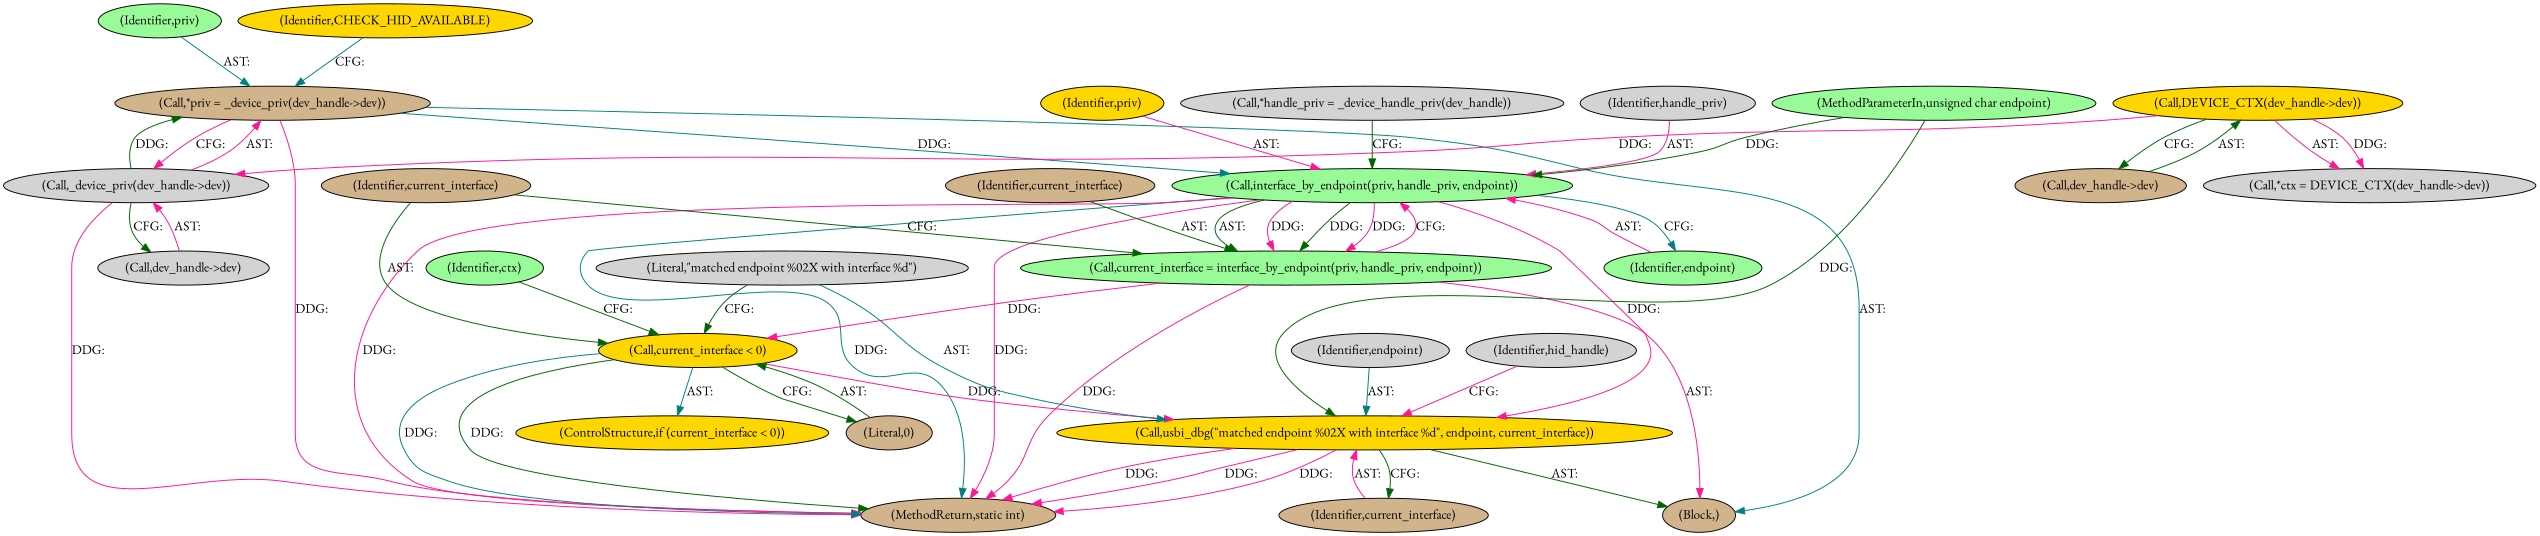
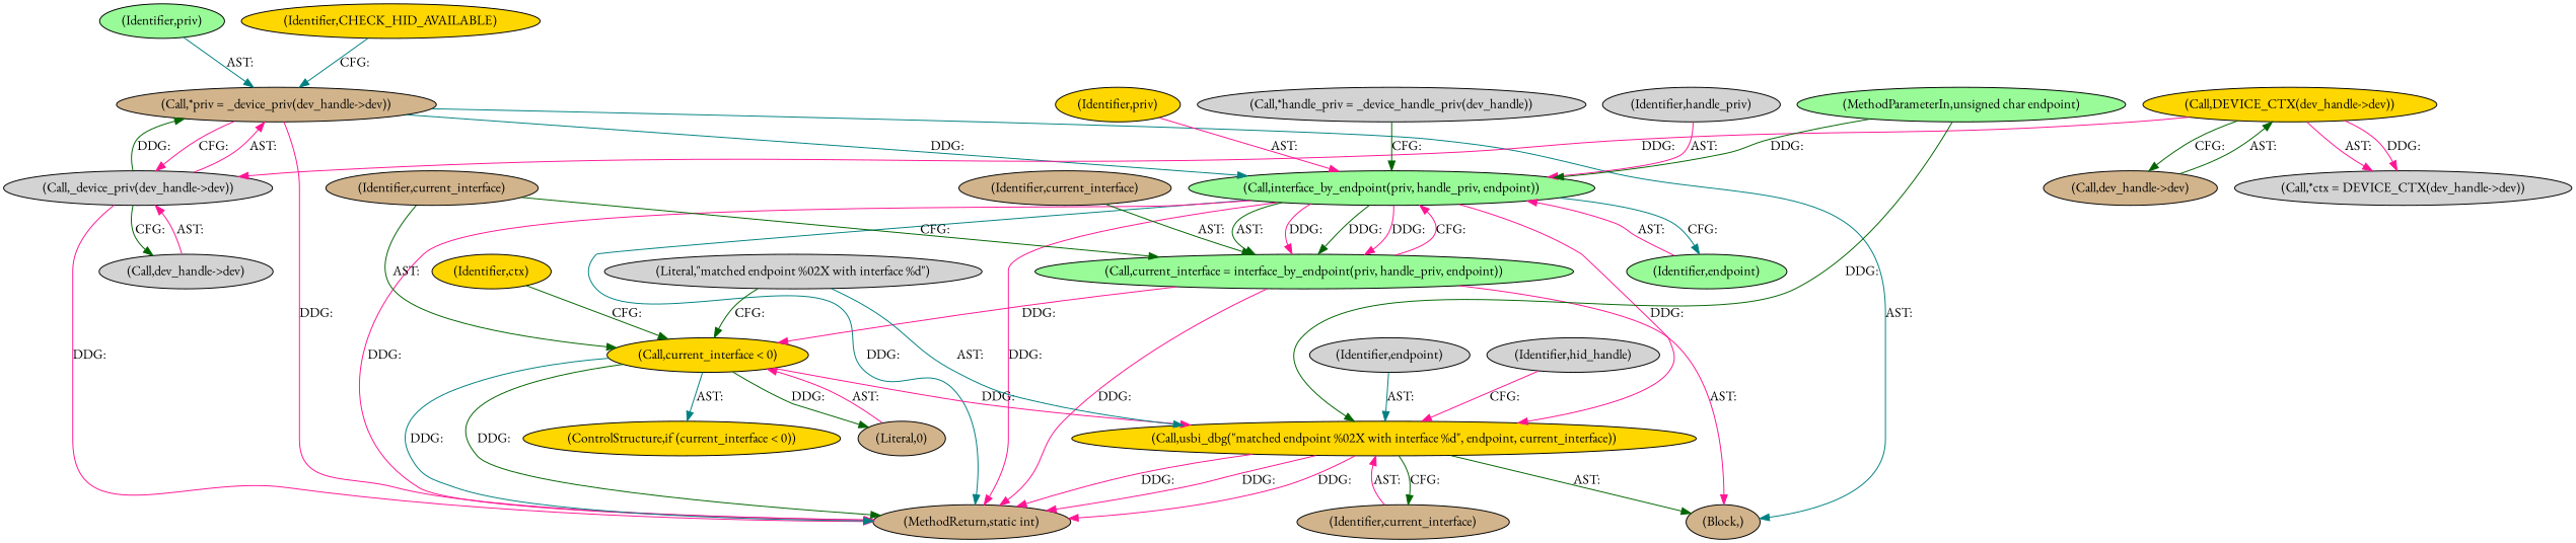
  digraph {
    fontname="EB Garamond"
    node [fillcolor=tan fontname="EB Garamond" style=filled]
    edge [color=deeppink fontname="EB Garamond"]
    n1 [label="(Call,*priv = _device_priv(dev_handle->dev))"]
    n2 [fillcolor=lightgrey label="(Call,_device_priv(dev_handle->dev))"]
    n3 [fillcolor=palegreen label="(Call,interface_by_endpoint(priv, handle_priv, endpoint))"]
    n4 [label="(MethodReturn,static int)"]
    n5 [label="(Block,)"]
    n6 [fillcolor=lightgrey label="(Call,dev_handle->dev)"]
    n7 [fillcolor=palegreen label="(Call,current_interface = interface_by_endpoint(priv, handle_priv, endpoint))"]
    n8 [fillcolor=gold label="(Call,usbi_dbg(\"matched endpoint %02X with interface %d\", endpoint, current_interface))"]
    n9 [fillcolor=palegreen label="(Identifier,endpoint)"]
    n10 [fillcolor=gold label="(Call,DEVICE_CTX(dev_handle->dev))"]
    n11 [label="(Call,dev_handle->dev)"]
    n12 [fillcolor=lightgrey label="(Call,*ctx = DEVICE_CTX(dev_handle->dev))"]
    n13 [fillcolor=gold label="(Call,current_interface < 0)"]
    n14 [label="(Identifier,current_interface)"]
    n15 [label="(Literal,0)"]
    n16 [fillcolor=gold label="(ControlStructure,if (current_interface < 0))"]
    n17 [fillcolor=gold label="(Identifier,priv)"]
    n18 [fillcolor=lightgrey label="(Identifier,endpoint)"]
    n19 [fillcolor=lightgrey label="(Literal,\"matched endpoint %02X with interface %d\")"]
    n20 [fillcolor=palegreen label="(Identifier,priv)"]
    n21 [fillcolor=lightgrey label="(Call,*handle_priv = _device_handle_priv(dev_handle))"]
    n22 [label="(Identifier,current_interface)"]
    n23 [fillcolor=lightgrey label="(Identifier,handle_priv)"]
    n24 [label="(Identifier,current_interface)"]
    n25 [fillcolor=lightgrey label="(Identifier,hid_handle)"]
-   n26 [fillcolor=palegreen label="(Identifier,ctx)"]
+   n26 [fillcolor=gold label="(Identifier,ctx)"]
    n27 [fillcolor=palegreen label="(MethodParameterIn,unsigned char endpoint)"]
    n28 [fillcolor=gold label="(Identifier,CHECK_HID_AVAILABLE)"]
    n1 -> n2 [label="CFG: "]
    n1 -> n3 [color=teal label="DDG: "]
    n1 -> n4 [label="DDG: "]
    n1 -> n5 [color=teal label="AST: "]
    n2 -> n1 [label="AST: "]
    n2 -> n1 [color=darkgreen label="DDG: "]
    n2 -> n4 [label="DDG: "]
    n2 -> n6 [color=darkgreen label="CFG: "]
    n3 -> n4 [color=teal label="DDG: "]
    n3 -> n4 [label="DDG: "]
    n3 -> n4 [label="DDG: "]
    n3 -> n7 [color=darkgreen label="AST: "]
    n3 -> n7 [label="DDG: "]
    n3 -> n7 [color=darkgreen label="DDG: "]
    n3 -> n7 [label="DDG: "]
    n3 -> n8 [label="DDG: "]
    n3 -> n9 [color=teal label="CFG: "]
    n6 -> n2 [label="AST: "]
    n7 -> n3 [label="CFG: "]
    n7 -> n4 [label="DDG: "]
    n7 -> n5 [label="AST: "]
    n7 -> n13 [label="DDG: "]
    n8 -> n4 [label="DDG: "]
    n8 -> n4 [label="DDG: "]
    n8 -> n4 [label="DDG: "]
    n8 -> n5 [color=darkgreen label="AST: "]
    n8 -> n14 [color=darkgreen label="CFG: "]
    n9 -> n3 [label="AST: "]
    n10 -> n2 [label="DDG: "]
    n10 -> n11 [color=darkgreen label="CFG: "]
    n10 -> n12 [label="AST: "]
    n10 -> n12 [label="DDG: "]
    n11 -> n10 [color=darkgreen label="AST: "]
    n13 -> n4 [color=teal label="DDG: "]
    n13 -> n4 [color=darkgreen label="DDG: "]
    n13 -> n8 [label="DDG: "]
-   n13 -> n15 [color=darkgreen label="CFG: "]
+   n13 -> n15 [color=darkgreen label="DDG: "]
    n13 -> n16 [color=teal label="AST: "]
    n14 -> n8 [label="AST: "]
-   n15 -> n13 [color=darkgreen label="AST: "]
+   n15 -> n13 [label="AST: "]
    n17 -> n3 [label="AST: "]
    n18 -> n8 [color=teal label="AST: "]
    n19 -> n8 [color=teal label="AST: "]
    n19 -> n13 [color=darkgreen label="CFG: "]
    n20 -> n1 [color=teal label="AST: "]
    n21 -> n3 [color=darkgreen label="CFG: "]
    n22 -> n7 [color=darkgreen label="CFG: "]
    n22 -> n13 [color=darkgreen label="AST: "]
    n23 -> n3 [label="AST: "]
    n24 -> n7 [color=darkgreen label="AST: "]
    n25 -> n8 [label="CFG: "]
    n26 -> n13 [color=darkgreen label="CFG: "]
    n27 -> n3 [color=darkgreen label="DDG: "]
    n27 -> n8 [color=darkgreen label="DDG: "]
    n28 -> n1 [color=teal label="CFG: "]
  }
